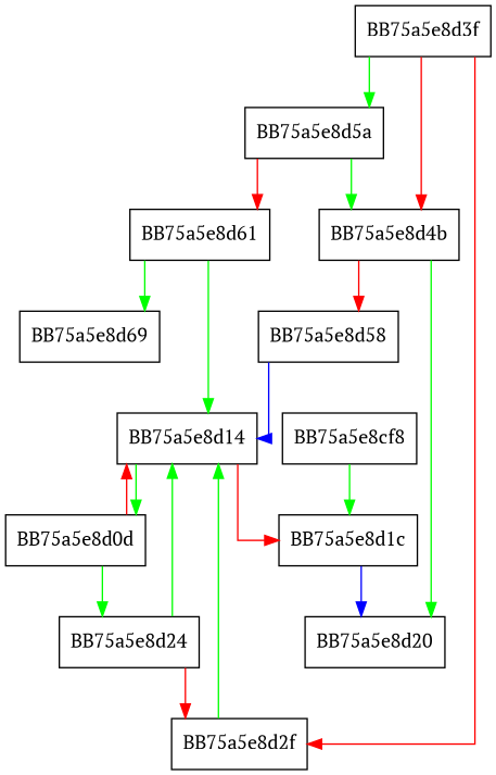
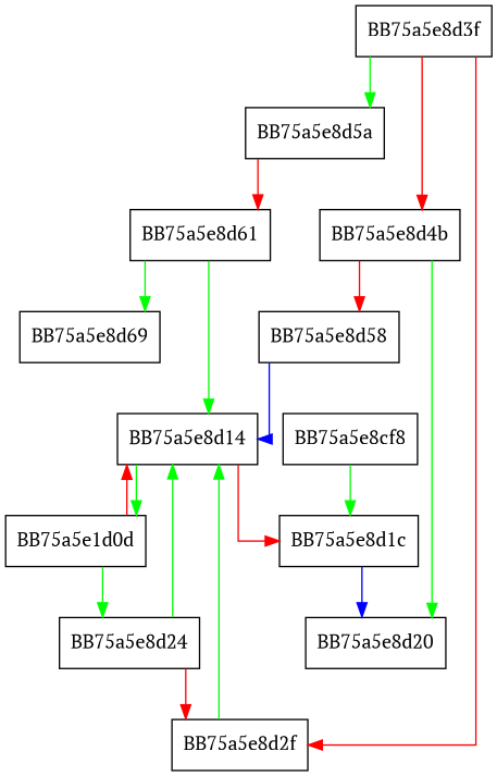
  digraph {
    fontname="PT Serif"
    splines=ortho
    node [fontname="PT Serif" shape=box]
    edge [color=green fontname="PT Serif"]
    BB75a5e8cf8
    BB75a5e8d1c
    BB75a5e8d20
-   BB75a5e8d0d
+   BB75a5e8d0d [label=BB75a5e1d0d]
    BB75a5e8d24
    BB75a5e8d14
    BB75a5e8d2f
    BB75a5e8d3f
    BB75a5e8d5a
    BB75a5e8d4b
    BB75a5e8d61
    BB75a5e8d58
    BB75a5e8d69
    BB75a5e8cf8 -> BB75a5e8d1c
    BB75a5e8d1c -> BB75a5e8d20 [color=blue]
    BB75a5e8d0d -> BB75a5e8d24
    BB75a5e8d0d -> BB75a5e8d14 [color=red]
    BB75a5e8d24 -> BB75a5e8d14
    BB75a5e8d24 -> BB75a5e8d2f [color=red]
    BB75a5e8d14 -> BB75a5e8d1c [color=red]
    BB75a5e8d14 -> BB75a5e8d0d
    BB75a5e8d2f -> BB75a5e8d14
    BB75a5e8d3f -> BB75a5e8d2f [color=red]
    BB75a5e8d3f -> BB75a5e8d5a
    BB75a5e8d3f -> BB75a5e8d4b [color=red]
-   BB75a5e8d5a -> BB75a5e8d4b
    BB75a5e8d5a -> BB75a5e8d61 [color=red]
    BB75a5e8d4b -> BB75a5e8d20
    BB75a5e8d4b -> BB75a5e8d58 [color=red]
    BB75a5e8d61 -> BB75a5e8d14
    BB75a5e8d61 -> BB75a5e8d69
    BB75a5e8d58 -> BB75a5e8d14 [color=blue]
  }
